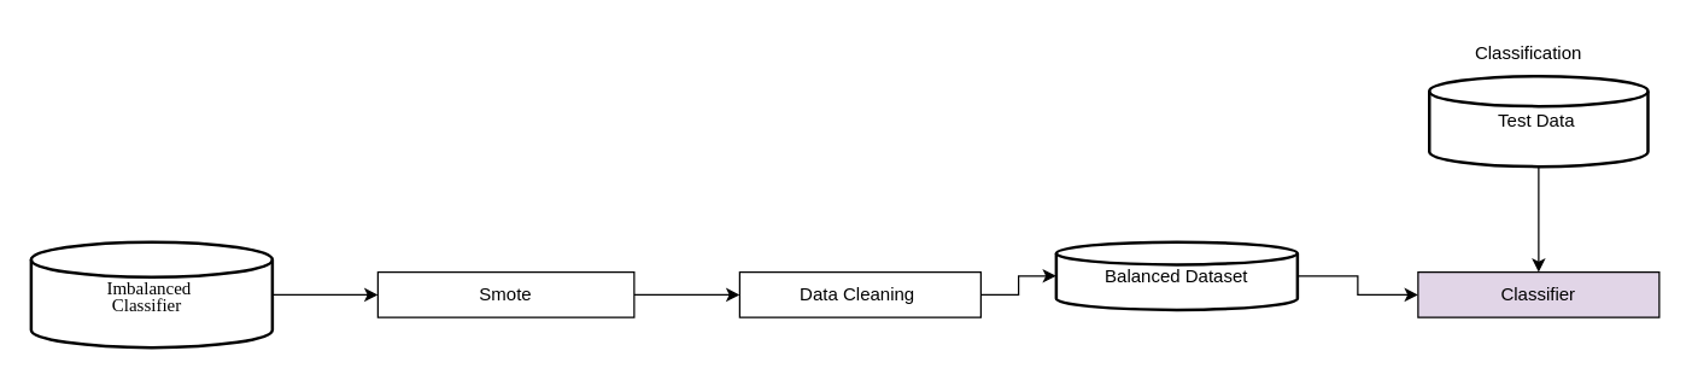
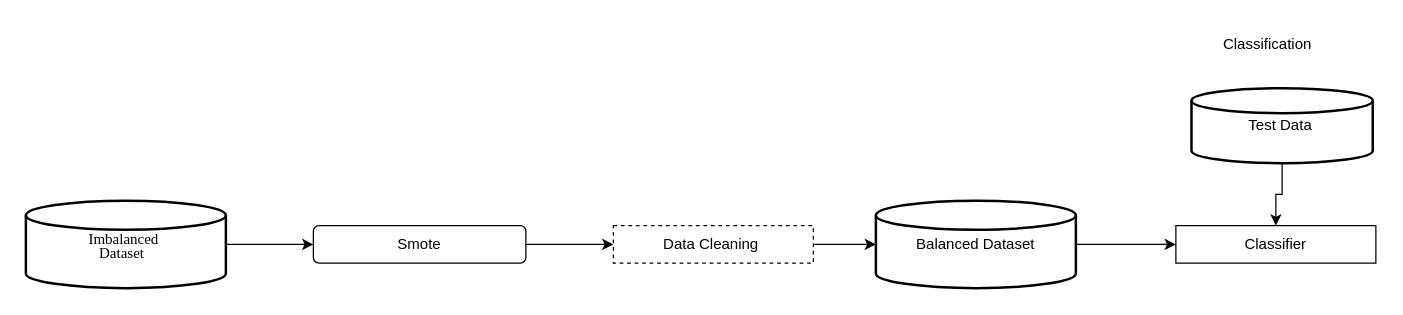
  <mxCell id="0" />
  <mxCell id="1" parent="0" />
  <mxCell id="2" style="edgeStyle=orthogonalEdgeStyle;rounded=0;orthogonalLoop=1;jettySize=auto;html=1;exitX=1;exitY=0.5;exitDx=0;exitDy=0;exitPerimeter=0;entryX=0;entryY=0.5;entryDx=0;entryDy=0;" edge="1" parent="1" source="3" target="12"><mxGeometry relative="1" as="geometry" /></mxCell>
- <mxCell id="3" value="Imbalanced&amp;nbsp;&lt;div style=&quot;line-height: 80%;&quot;&gt;Classifier&amp;nbsp;&amp;nbsp;&lt;/div&gt;" style="strokeWidth=2;html=1;shape=mxgraph.flowchart.database;whiteSpace=wrap;fontFamily=Times New Roman;align=center;" vertex="1" parent="1"><mxGeometry x="20" y="160" width="160" height="70" as="geometry" /></mxCell>
+ <mxCell id="3" value="Imbalanced&amp;nbsp;&lt;div style=&quot;line-height: 80%;&quot;&gt;Dataset&amp;nbsp;&amp;nbsp;&lt;/div&gt;" style="strokeWidth=2;html=1;shape=mxgraph.flowchart.database;whiteSpace=wrap;fontFamily=Times New Roman;align=center;" vertex="1" parent="1"><mxGeometry x="20" y="160" width="160" height="70" as="geometry" /></mxCell>
  <mxCell id="4" style="edgeStyle=orthogonalEdgeStyle;rounded=0;orthogonalLoop=1;jettySize=auto;html=1;exitX=1;exitY=0.5;exitDx=0;exitDy=0;exitPerimeter=0;entryX=0;entryY=0.5;entryDx=0;entryDy=0;" edge="1" parent="1" source="5" target="9"><mxGeometry relative="1" as="geometry" /></mxCell>
- <mxCell id="5" value="Balanced Dataset" style="strokeWidth=2;html=1;shape=mxgraph.flowchart.database;whiteSpace=wrap;" vertex="1" parent="1"><mxGeometry x="700" y="160" width="160" height="45" as="geometry" /></mxCell>
+ <mxCell id="5" value="Balanced Dataset" style="strokeWidth=2;html=1;shape=mxgraph.flowchart.database;whiteSpace=wrap;" vertex="1" parent="1"><mxGeometry x="700" y="160" width="160" height="70" as="geometry" /></mxCell>
  <mxCell id="6" style="edgeStyle=orthogonalEdgeStyle;rounded=0;orthogonalLoop=1;jettySize=auto;html=1;exitX=0.5;exitY=1;exitDx=0;exitDy=0;exitPerimeter=0;entryX=0.5;entryY=0;entryDx=0;entryDy=0;" edge="1" parent="1" source="7" target="9"><mxGeometry relative="1" as="geometry" /></mxCell>
- <mxCell id="7" value="Test Data&amp;nbsp;" style="strokeWidth=2;html=1;shape=mxgraph.flowchart.database;whiteSpace=wrap;" vertex="1" parent="1"><mxGeometry x="947.5" y="50" width="145" height="60" as="geometry" /></mxCell>
+ <mxCell id="7" value="Test Data&amp;nbsp;" style="strokeWidth=2;html=1;shape=mxgraph.flowchart.database;whiteSpace=wrap;" vertex="1" parent="1"><mxGeometry x="952.5" y="70" width="145" height="60" as="geometry" /></mxCell>
  <mxCell id="8" value="Classification" style="text;html=1;align=center;verticalAlign=middle;resizable=0;points=[];autosize=1;strokeColor=none;fillColor=none;" vertex="1" parent="1"><mxGeometry x="967.5" y="20" width="90" height="30" as="geometry" /></mxCell>
- <mxCell id="9" value="Classifier" style="whiteSpace=wrap;html=1;fillColor=#e1d5e7;" vertex="1" parent="1"><mxGeometry x="940" y="180" width="160" height="30" as="geometry" /></mxCell>
- <mxCell id="10" value="Data Cleaning&amp;nbsp;" style="whiteSpace=wrap;html=1;" vertex="1" parent="1"><mxGeometry x="490" y="180" width="160" height="30" as="geometry" /></mxCell>
+ <mxCell id="9" value="Classifier" style="whiteSpace=wrap;html=1;" vertex="1" parent="1"><mxGeometry x="940" y="180" width="160" height="30" as="geometry" /></mxCell>
+ <mxCell id="10" value="Data Cleaning&amp;nbsp;" style="whiteSpace=wrap;html=1;dashed=1;" vertex="1" parent="1"><mxGeometry x="490" y="180" width="160" height="30" as="geometry" /></mxCell>
  <mxCell id="11" style="edgeStyle=orthogonalEdgeStyle;rounded=0;orthogonalLoop=1;jettySize=auto;html=1;exitX=1;exitY=0.5;exitDx=0;exitDy=0;entryX=0;entryY=0.5;entryDx=0;entryDy=0;" edge="1" parent="1" source="12" target="10"><mxGeometry relative="1" as="geometry" /></mxCell>
- <mxCell id="12" value="Smote" style="whiteSpace=wrap;html=1;" vertex="1" parent="1"><mxGeometry x="250" y="180" width="170" height="30" as="geometry" /></mxCell>
+ <mxCell id="12" value="Smote" style="whiteSpace=wrap;html=1;rounded=1;" vertex="1" parent="1"><mxGeometry x="250" y="180" width="170" height="30" as="geometry" /></mxCell>
  <mxCell id="13" style="edgeStyle=orthogonalEdgeStyle;rounded=0;orthogonalLoop=1;jettySize=auto;html=1;exitX=1;exitY=0.5;exitDx=0;exitDy=0;entryX=0;entryY=0.5;entryDx=0;entryDy=0;entryPerimeter=0;" edge="1" parent="1" source="10" target="5"><mxGeometry relative="1" as="geometry" /></mxCell>
